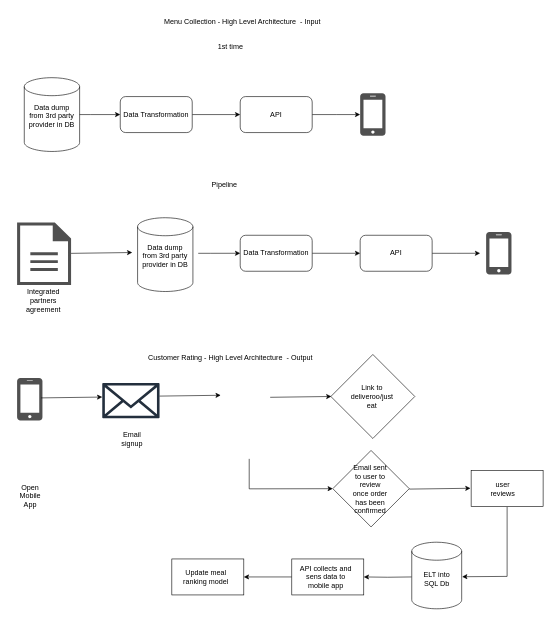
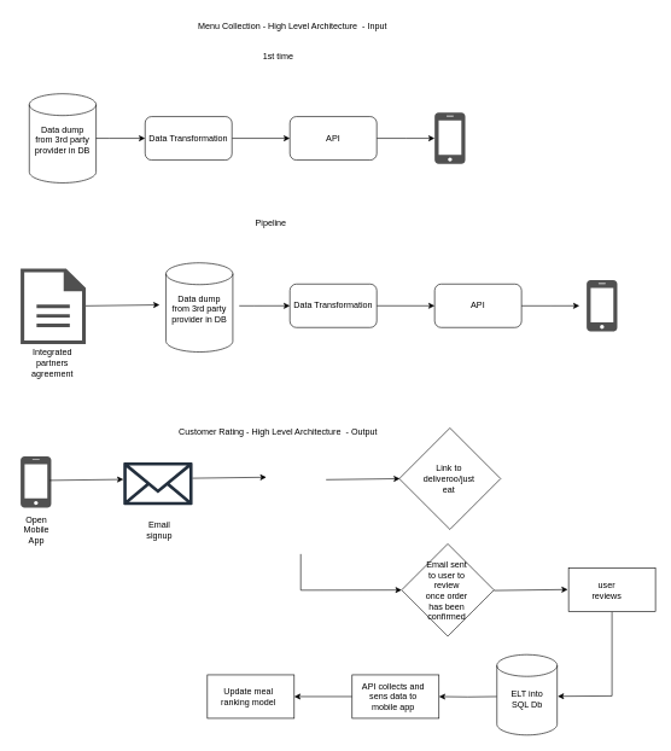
  <mxCell id="0" />
  <mxCell id="1" parent="0" />
  <mxCell id="2" value="" style="shape=cylinder3;whiteSpace=wrap;html=1;boundedLbl=1;backgroundOutline=1;size=15;" vertex="1" parent="1"><mxGeometry x="228.88" y="362" width="92.25" height="123" as="geometry" /></mxCell>
  <mxCell id="3" value="" style="edgeStyle=orthogonalEdgeStyle;rounded=0;orthogonalLoop=1;jettySize=auto;html=1;entryX=0;entryY=0.5;entryDx=0;entryDy=0;" parent="1" target="10" edge="1"><mxGeometry relative="1" as="geometry"><Array as="points"><mxPoint x="150" y="190" /><mxPoint x="150" y="190" /></Array><mxPoint x="130" y="190" as="sourcePoint" /></mxGeometry></mxCell>
  <mxCell id="4" value="" style="sketch=0;pointerEvents=1;shadow=0;dashed=0;html=1;strokeColor=none;fillColor=#505050;labelPosition=center;verticalLabelPosition=bottom;verticalAlign=top;outlineConnect=0;align=center;shape=mxgraph.office.devices.cell_phone_iphone_standalone;" parent="1" vertex="1"><mxGeometry x="600" y="154.5" width="42.26" height="71" as="geometry" /></mxCell>
  <mxCell id="5" value="" style="sketch=0;outlineConnect=0;fontColor=#232F3E;gradientColor=none;fillColor=#232F3D;strokeColor=none;dashed=0;verticalLabelPosition=bottom;verticalAlign=top;align=center;html=1;fontSize=12;fontStyle=0;aspect=fixed;pointerEvents=1;shape=mxgraph.aws4.email_2;" parent="1" vertex="1"><mxGeometry x="170" y="637" width="95.51" height="60" as="geometry" /></mxCell>
  <mxCell id="6" value="" style="shape=image;html=1;verticalAlign=top;verticalLabelPosition=bottom;labelBackgroundColor=#ffffff;imageAspect=0;aspect=fixed;image=https://cdn0.iconfinder.com/data/icons/phosphor-regular-vol-4/256/shopping-cart-simple-128.png" parent="1" vertex="1"><mxGeometry x="370" y="627.5" width="90" height="90" as="geometry" /></mxCell>
  <mxCell id="7" value="Menu Collection - High Level Architecture&amp;nbsp; - Input" style="text;html=1;strokeColor=none;fillColor=none;align=center;verticalAlign=middle;whiteSpace=wrap;rounded=0;" parent="1" vertex="1"><mxGeometry x="159" y="20" width="490" height="30" as="geometry" /></mxCell>
  <mxCell id="8" value="1st time" style="text;html=1;strokeColor=none;fillColor=none;align=center;verticalAlign=middle;whiteSpace=wrap;rounded=0;" parent="1" vertex="1"><mxGeometry x="354" y="63.25" width="60" height="30" as="geometry" /></mxCell>
  <mxCell id="9" value="" style="edgeStyle=orthogonalEdgeStyle;rounded=0;orthogonalLoop=1;jettySize=auto;html=1;" parent="1" source="10" target="12" edge="1"><mxGeometry relative="1" as="geometry" /></mxCell>
  <mxCell id="10" value="Data Transformation" style="rounded=1;whiteSpace=wrap;html=1;" parent="1" vertex="1"><mxGeometry x="200" y="160" width="120" height="60" as="geometry" /></mxCell>
  <mxCell id="11" value="" style="edgeStyle=orthogonalEdgeStyle;rounded=0;orthogonalLoop=1;jettySize=auto;html=1;" parent="1" source="12" edge="1"><mxGeometry relative="1" as="geometry"><mxPoint x="600" y="190" as="targetPoint" /></mxGeometry></mxCell>
  <mxCell id="12" value="API" style="whiteSpace=wrap;html=1;rounded=1;" parent="1" vertex="1"><mxGeometry x="400" y="160" width="120" height="60" as="geometry" /></mxCell>
  <mxCell id="13" value="" style="edgeStyle=orthogonalEdgeStyle;rounded=0;orthogonalLoop=1;jettySize=auto;html=1;entryX=0;entryY=0.5;entryDx=0;entryDy=0;" edge="1" parent="1" target="17"><mxGeometry relative="1" as="geometry"><Array as="points"><mxPoint x="350" y="421.25" /><mxPoint x="350" y="421.25" /></Array><mxPoint x="330" y="421.3" as="sourcePoint" /></mxGeometry></mxCell>
  <mxCell id="14" value="" style="sketch=0;pointerEvents=1;shadow=0;dashed=0;html=1;strokeColor=none;fillColor=#505050;labelPosition=center;verticalLabelPosition=bottom;verticalAlign=top;outlineConnect=0;align=center;shape=mxgraph.office.devices.cell_phone_iphone_standalone;" vertex="1" parent="1"><mxGeometry x="810" y="385.75" width="42.26" height="71" as="geometry" /></mxCell>
  <mxCell id="15" value="Data dump from 3rd party provider in DB" style="text;html=1;strokeColor=none;fillColor=none;align=center;verticalAlign=middle;whiteSpace=wrap;rounded=0;" vertex="1" parent="1"><mxGeometry x="235" y="411.25" width="80" height="30" as="geometry" /></mxCell>
  <mxCell id="16" value="" style="edgeStyle=orthogonalEdgeStyle;rounded=0;orthogonalLoop=1;jettySize=auto;html=1;" edge="1" parent="1" source="17" target="19"><mxGeometry relative="1" as="geometry" /></mxCell>
  <mxCell id="17" value="Data Transformation" style="rounded=1;whiteSpace=wrap;html=1;" vertex="1" parent="1"><mxGeometry x="400" y="391.25" width="120" height="60" as="geometry" /></mxCell>
  <mxCell id="18" value="" style="edgeStyle=orthogonalEdgeStyle;rounded=0;orthogonalLoop=1;jettySize=auto;html=1;" edge="1" parent="1" source="19"><mxGeometry relative="1" as="geometry"><mxPoint x="800" y="421.25" as="targetPoint" /></mxGeometry></mxCell>
  <mxCell id="19" value="API" style="whiteSpace=wrap;html=1;rounded=1;" vertex="1" parent="1"><mxGeometry x="600" y="391.25" width="120" height="60" as="geometry" /></mxCell>
  <mxCell id="20" value="Pipeline" style="text;html=1;strokeColor=none;fillColor=none;align=center;verticalAlign=middle;whiteSpace=wrap;rounded=0;" vertex="1" parent="1"><mxGeometry x="344" y="293.25" width="60" height="30" as="geometry" /></mxCell>
  <mxCell id="21" value="" style="sketch=0;pointerEvents=1;shadow=0;dashed=0;html=1;strokeColor=none;fillColor=#505050;labelPosition=center;verticalLabelPosition=bottom;verticalAlign=top;outlineConnect=0;align=center;shape=mxgraph.office.concepts.document;" vertex="1" parent="1"><mxGeometry x="28" y="370" width="90" height="104" as="geometry" /></mxCell>
  <mxCell id="22" value="" style="endArrow=classic;html=1;rounded=0;entryX=0;entryY=0.5;entryDx=0;entryDy=0;entryPerimeter=0;" edge="1" parent="1" source="21"><mxGeometry width="50" height="50" relative="1" as="geometry"><mxPoint x="110" y="400" as="sourcePoint" /><mxPoint x="220" y="420" as="targetPoint" /></mxGeometry></mxCell>
  <mxCell id="23" value="Integrated partners agreement" style="text;html=1;strokeColor=none;fillColor=none;align=center;verticalAlign=middle;whiteSpace=wrap;rounded=0;" vertex="1" parent="1"><mxGeometry x="42" y="485" width="60" height="30" as="geometry" /></mxCell>
  <mxCell id="24" value="Customer Rating - High Level Architecture&amp;nbsp; - Output" style="text;html=1;strokeColor=none;fillColor=none;align=center;verticalAlign=middle;whiteSpace=wrap;rounded=0;" vertex="1" parent="1"><mxGeometry x="139" y="580" width="490" height="30" as="geometry" /></mxCell>
  <mxCell id="25" value="" style="sketch=0;pointerEvents=1;shadow=0;dashed=0;html=1;strokeColor=none;fillColor=#505050;labelPosition=center;verticalLabelPosition=bottom;verticalAlign=top;outlineConnect=0;align=center;shape=mxgraph.office.devices.cell_phone_iphone_standalone;" vertex="1" parent="1"><mxGeometry x="28" y="629" width="42.26" height="71" as="geometry" /></mxCell>
  <mxCell id="26" value="" style="rhombus;whiteSpace=wrap;html=1;" vertex="1" parent="1"><mxGeometry x="551.13" y="590" width="140" height="140" as="geometry" /></mxCell>
  <mxCell id="27" value="" style="endArrow=classic;html=1;rounded=0;entryX=0;entryY=0.5;entryDx=0;entryDy=0;entryPerimeter=0;" edge="1" parent="1"><mxGeometry width="50" height="50" relative="1" as="geometry"><mxPoint x="68" y="662.388" as="sourcePoint" /><mxPoint x="170" y="661" as="targetPoint" /></mxGeometry></mxCell>
  <mxCell id="28" value="" style="endArrow=classic;html=1;rounded=0;entryX=0;entryY=0.5;entryDx=0;entryDy=0;entryPerimeter=0;" edge="1" parent="1"><mxGeometry width="50" height="50" relative="1" as="geometry"><mxPoint x="265.51" y="659.388" as="sourcePoint" /><mxPoint x="367.51" y="658" as="targetPoint" /></mxGeometry></mxCell>
  <mxCell id="29" value="" style="endArrow=classic;html=1;rounded=0;entryX=0;entryY=0.5;entryDx=0;entryDy=0;entryPerimeter=0;" edge="1" parent="1"><mxGeometry width="50" height="50" relative="1" as="geometry"><mxPoint x="450" y="661.388" as="sourcePoint" /><mxPoint x="552" y="660" as="targetPoint" /></mxGeometry></mxCell>
  <mxCell id="30" value="" style="endArrow=classic;html=1;rounded=0;entryX=0;entryY=0.5;entryDx=0;entryDy=0;" edge="1" parent="1" target="33"><mxGeometry width="50" height="50" relative="1" as="geometry"><mxPoint x="415" y="764" as="sourcePoint" /><mxPoint x="505" y="814" as="targetPoint" /><Array as="points"><mxPoint x="415" y="814" /></Array></mxGeometry></mxCell>
  <mxCell id="31" value="" style="endArrow=classic;html=1;rounded=0;entryX=0;entryY=0.5;entryDx=0;entryDy=0;entryPerimeter=0;" edge="1" parent="1"><mxGeometry width="50" height="50" relative="1" as="geometry"><mxPoint x="681.88" y="814.448" as="sourcePoint" /><mxPoint x="783.88" y="813.06" as="targetPoint" /></mxGeometry></mxCell>
  <mxCell id="32" value="" style="endArrow=classic;html=1;rounded=0;exitX=0.5;exitY=1;exitDx=0;exitDy=0;" edge="1" parent="1" source="34"><mxGeometry width="50" height="50" relative="1" as="geometry"><mxPoint x="750.26" y="901.388" as="sourcePoint" /><mxPoint x="770" y="960.538" as="targetPoint" /><Array as="points"><mxPoint x="845" y="960" /></Array></mxGeometry></mxCell>
  <mxCell id="33" value="" style="rhombus;whiteSpace=wrap;html=1;" vertex="1" parent="1"><mxGeometry x="554.38" y="750" width="127.5" height="127.5" as="geometry" /></mxCell>
  <mxCell id="34" value="" style="rounded=0;whiteSpace=wrap;html=1;" vertex="1" parent="1"><mxGeometry x="785" y="783.75" width="120" height="60" as="geometry" /></mxCell>
  <mxCell id="35" value="" style="edgeStyle=orthogonalEdgeStyle;rounded=0;orthogonalLoop=1;jettySize=auto;html=1;" edge="1" parent="1" target="37"><mxGeometry relative="1" as="geometry"><mxPoint x="686" y="960.909" as="sourcePoint" /></mxGeometry></mxCell>
  <mxCell id="36" value="" style="edgeStyle=orthogonalEdgeStyle;rounded=0;orthogonalLoop=1;jettySize=auto;html=1;" edge="1" parent="1" source="37" target="38"><mxGeometry relative="1" as="geometry" /></mxCell>
  <mxCell id="37" value="" style="whiteSpace=wrap;html=1;rounded=0;" vertex="1" parent="1"><mxGeometry x="486" y="930.909" width="120" height="60" as="geometry" /></mxCell>
  <mxCell id="38" value="" style="whiteSpace=wrap;html=1;rounded=0;" vertex="1" parent="1"><mxGeometry x="286" y="930.909" width="120" height="60" as="geometry" /></mxCell>
- <mxCell id="39" value="Open Mobile App" style="text;html=1;strokeColor=none;fillColor=none;align=center;verticalAlign=middle;whiteSpace=wrap;rounded=0;" vertex="1" parent="1"><mxGeometry x="20" y="811" width="60" height="30" as="geometry" /></mxCell>
+ <mxCell id="39" value="Open Mobile App" style="text;html=1;strokeColor=none;fillColor=none;align=center;verticalAlign=middle;whiteSpace=wrap;rounded=0;" vertex="1" parent="1"><mxGeometry x="20" y="716" width="60" height="30" as="geometry" /></mxCell>
  <mxCell id="40" value="Email signup" style="text;html=1;strokeColor=none;fillColor=none;align=center;verticalAlign=middle;whiteSpace=wrap;rounded=0;" vertex="1" parent="1"><mxGeometry x="190" y="716" width="60" height="30" as="geometry" /></mxCell>
  <mxCell id="41" value="Link to deliveroo/just eat" style="text;html=1;strokeColor=none;fillColor=none;align=center;verticalAlign=middle;whiteSpace=wrap;rounded=0;" vertex="1" parent="1"><mxGeometry x="590" y="645" width="60" height="30" as="geometry" /></mxCell>
  <mxCell id="42" value="Email sent to user to review once order has been confirmed" style="text;html=1;strokeColor=none;fillColor=none;align=center;verticalAlign=middle;whiteSpace=wrap;rounded=0;" vertex="1" parent="1"><mxGeometry x="587" y="800" width="60" height="30" as="geometry" /></mxCell>
  <mxCell id="43" value="user reviews" style="text;html=1;strokeColor=none;fillColor=none;align=center;verticalAlign=middle;whiteSpace=wrap;rounded=0;" vertex="1" parent="1"><mxGeometry x="808" y="798.75" width="60" height="30" as="geometry" /></mxCell>
  <mxCell id="44" value="API collects and sens data to mobile app" style="text;html=1;strokeColor=none;fillColor=none;align=center;verticalAlign=middle;whiteSpace=wrap;rounded=0;" vertex="1" parent="1"><mxGeometry x="493.38" y="945.91" width="100" height="30" as="geometry" /></mxCell>
  <mxCell id="45" value="Update meal ranking model" style="text;html=1;strokeColor=none;fillColor=none;align=center;verticalAlign=middle;whiteSpace=wrap;rounded=0;" vertex="1" parent="1"><mxGeometry x="296" y="946" width="94" height="30" as="geometry" /></mxCell>
  <mxCell id="46" value="" style="shape=cylinder3;whiteSpace=wrap;html=1;boundedLbl=1;backgroundOutline=1;size=15;" vertex="1" parent="1"><mxGeometry x="686" y="903" width="83.25" height="111" as="geometry" /></mxCell>
  <mxCell id="47" value="ELT into SQL Db" style="text;html=1;strokeColor=none;fillColor=none;align=center;verticalAlign=middle;whiteSpace=wrap;rounded=0;" vertex="1" parent="1"><mxGeometry x="697.63" y="949" width="60" height="30" as="geometry" /></mxCell>
  <mxCell id="48" value="" style="shape=cylinder3;whiteSpace=wrap;html=1;boundedLbl=1;backgroundOutline=1;size=15;" vertex="1" parent="1"><mxGeometry x="40" y="128.5" width="92.25" height="123" as="geometry" /></mxCell>
  <mxCell id="49" value="Data dump from 3rd party provider in DB" style="text;html=1;strokeColor=none;fillColor=none;align=center;verticalAlign=middle;whiteSpace=wrap;rounded=0;" vertex="1" parent="1"><mxGeometry x="46.12" y="177.75" width="80" height="30" as="geometry" /></mxCell>
